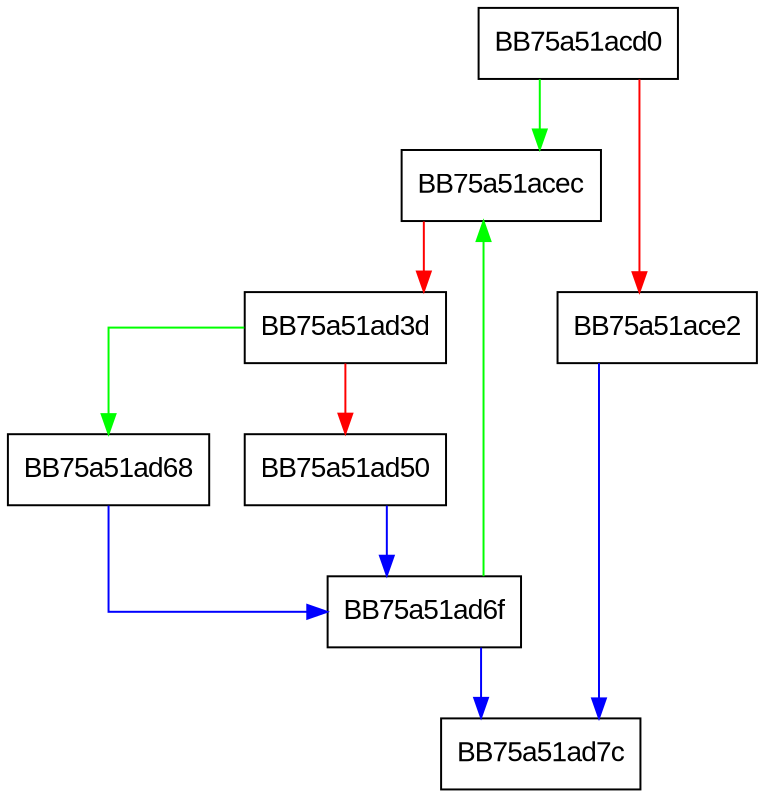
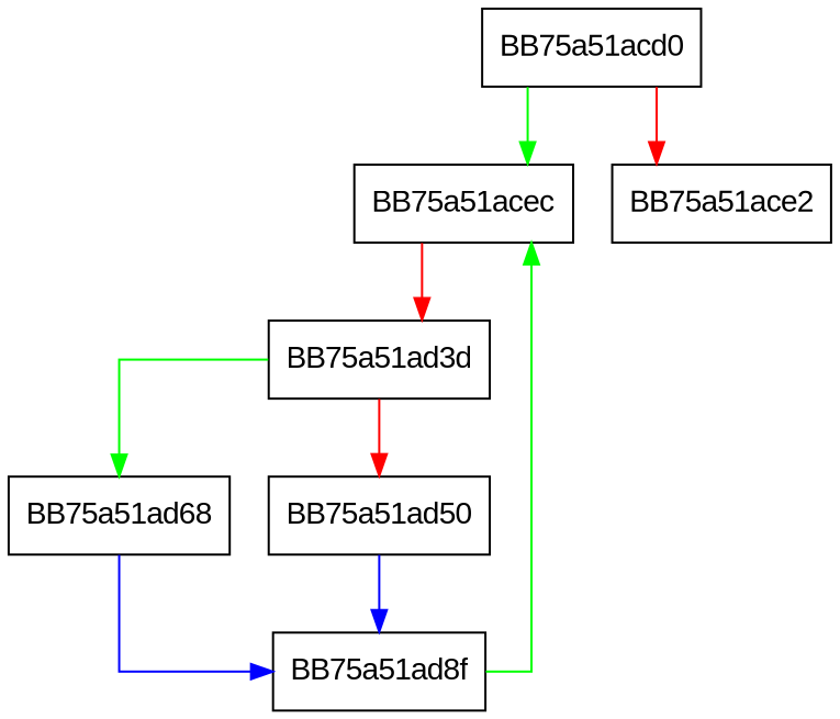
  digraph {
    fontname="Liberation Sans"
    splines=ortho
    node [fontname="Liberation Sans" shape=box]
    edge [color=blue fontname="Liberation Sans"]
    BB75a51acd0
    BB75a51acec
    BB75a51ace2
    BB75a51ad3d
-   BB75a51ad7c
-   BB75a51ad6f
+   BB75a51ad6f [label=BB75a51ad8f]
    BB75a51ad68
    BB75a51ad50
    BB75a51acd0 -> BB75a51acec [color=green]
    BB75a51acd0 -> BB75a51ace2 [color=red]
    BB75a51acec -> BB75a51ad3d [color=red]
-   BB75a51ace2 -> BB75a51ad7c
    BB75a51ad3d -> BB75a51ad68 [color=green]
    BB75a51ad3d -> BB75a51ad50 [color=red]
    BB75a51ad6f -> BB75a51acec [color=green]
-   BB75a51ad6f -> BB75a51ad7c
    BB75a51ad68 -> BB75a51ad6f
    BB75a51ad50 -> BB75a51ad6f
  }
